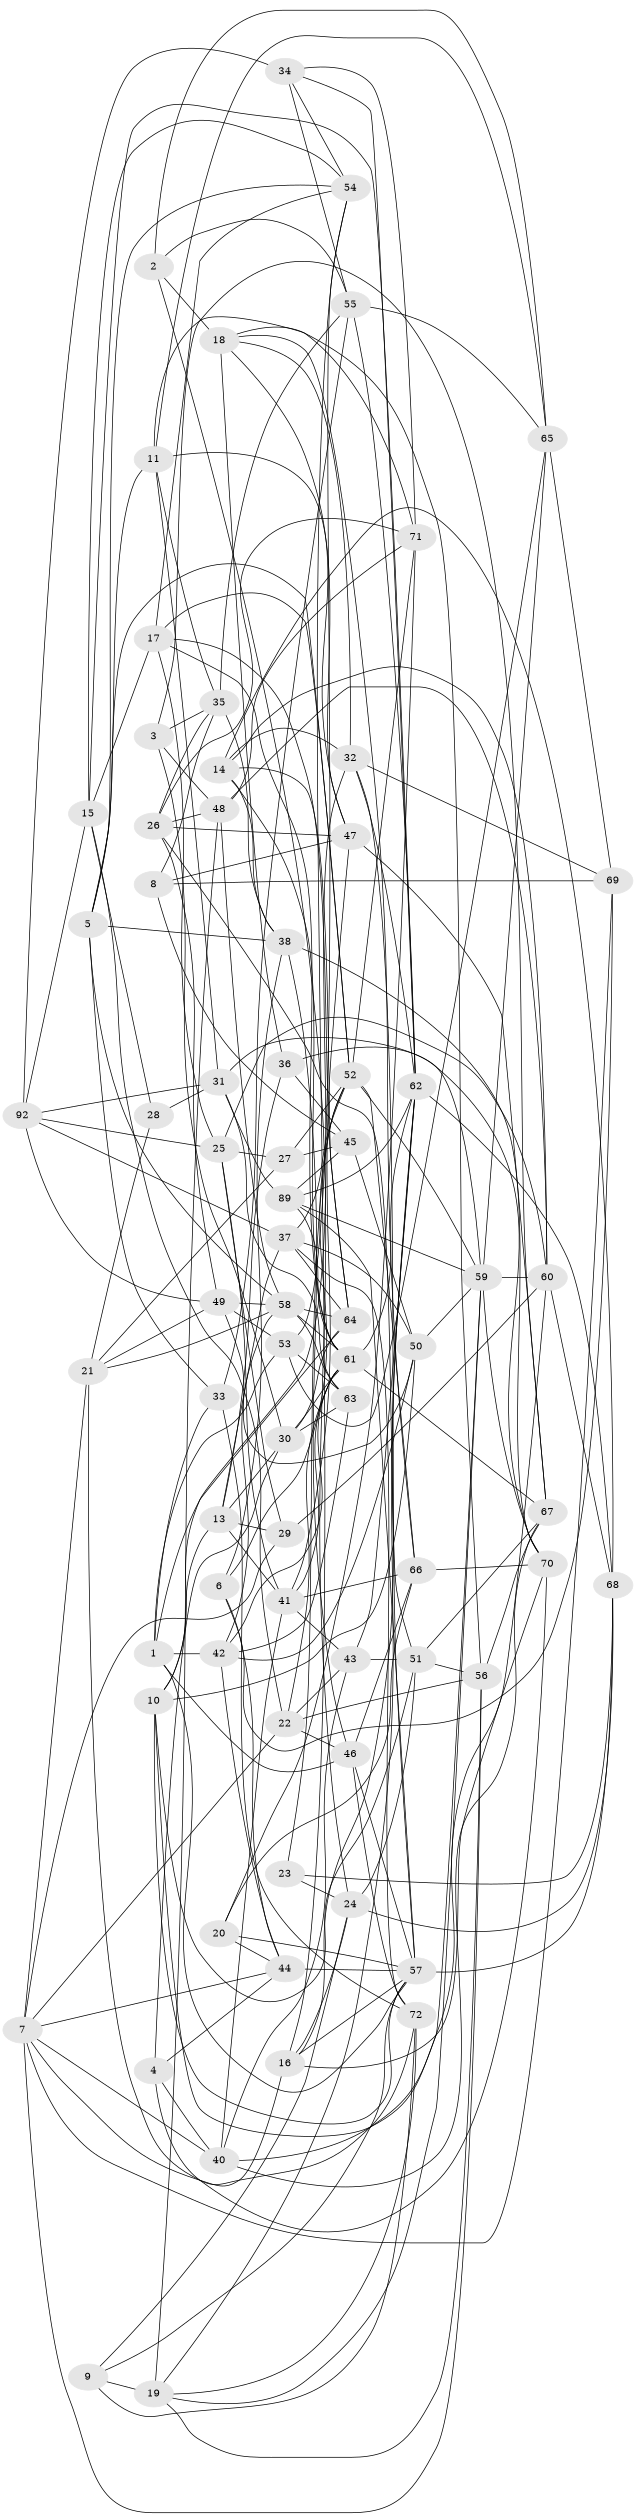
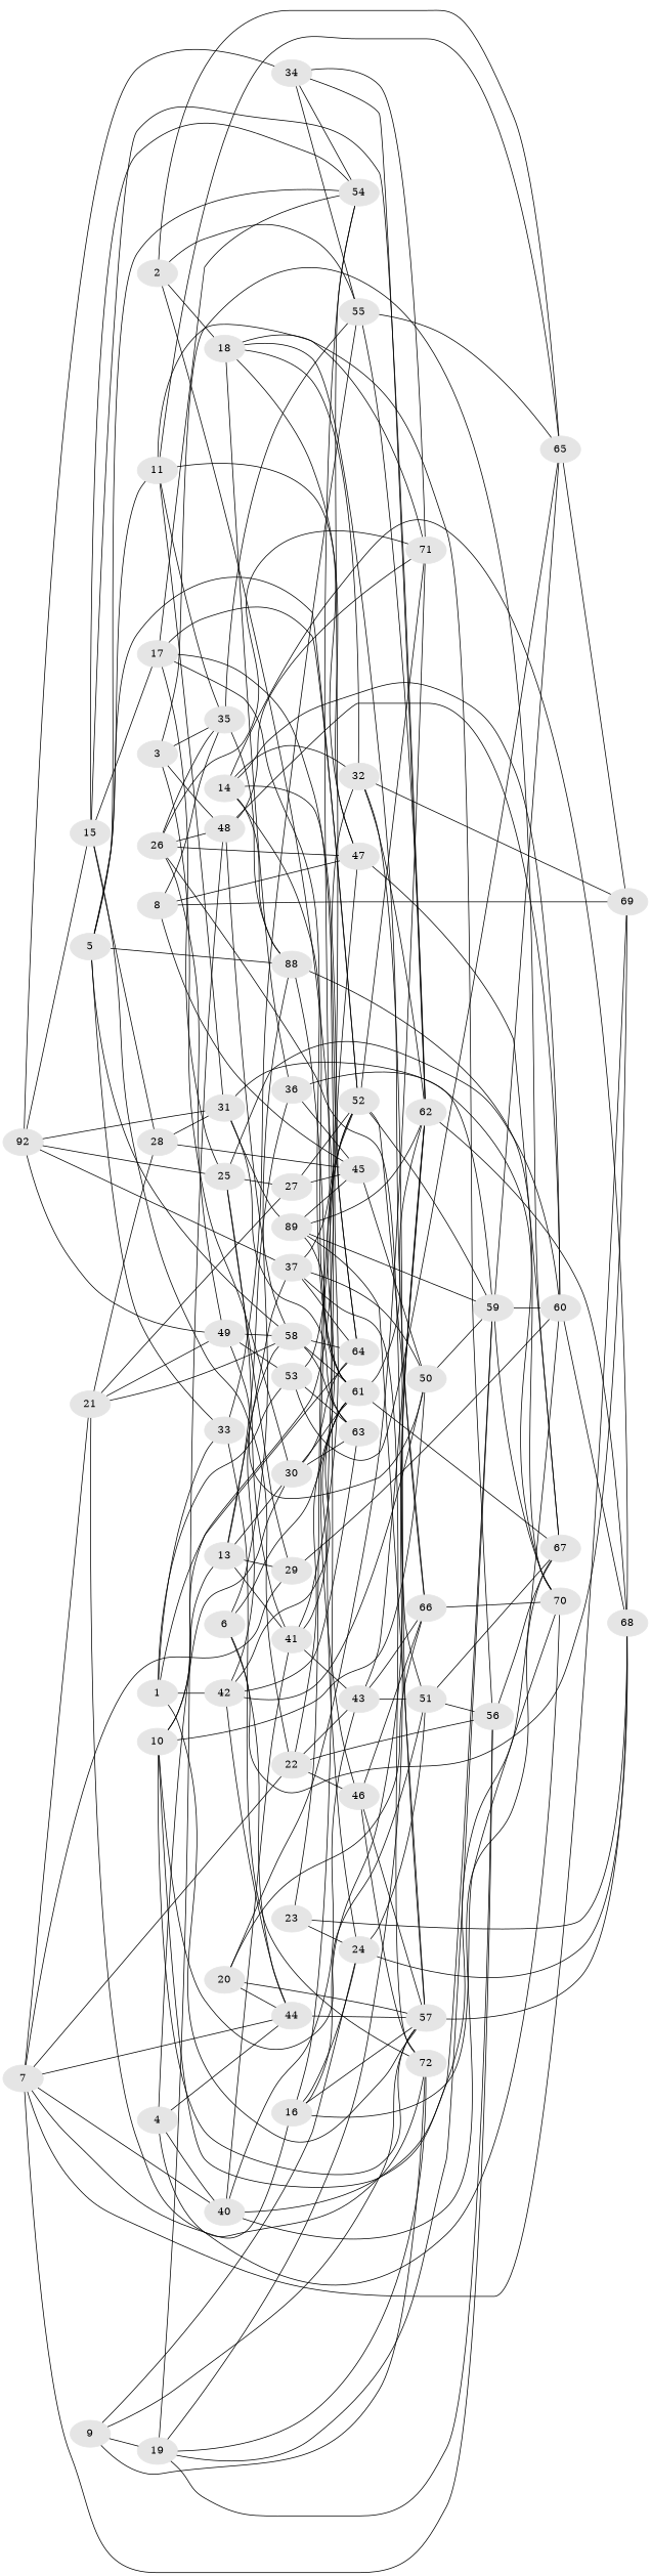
  graph {
    rankdir=LR
    node [color=gray90 style=filled]
    edge [weight=1.0]
    1
    33
    42
    46
    53
    57
    64
    55
    72
    44
    58
    50
    61
    63
    66
    65
    54
    68
    2
    18
    24
    56
    47
    32
    36
    51
    62
    69
    3
    30
    35
    48
    67
-   38
+   38 [label=88]
    60
    71
    4
    40
    70
    41
    59
    43
    5
    11
    52
    31
    6
    7
    16
    21
    22
    29
    49
    28
    27
    8
    45
    9
    19
    10
    13
    37
    n63 [label=89]
    n64 [label=92]
    15
    25
    34
    17
    14
    20
    23
    26
    1 -- 33
    1 -- 42
-   1 -- 46
    1 -- 53
    1 -- 57
    1 -- 64
    33 -- 55
    33 -- 72
    42 -- 44
    42 -- 58
    42 -- 50
    42 -- 61
    42 -- 63
    46 -- 57
    46 -- 72
    46 -- 66
    53 -- 63 [weight=2.0]
    53 -- 65
    53 -- 54
    57 -- 68
    55 -- 65
    55 -- 62
    44 -- 57
    58 -- 64
    58 -- 61
    58 -- 63
    50 -- 59
    61 -- 62
    61 -- 67
    66 -- 70
    65 -- 69
    2 -- 55
    2 -- 65
    2 -- 18
    2 -- 24
    18 -- 66
    18 -- 56
    18 -- 47
    18 -- 32
    18 -- 36
    24 -- 68
    24 -- 51
    56 -- 67
    47 -- 67
    32 -- 57
    32 -- 62
    32 -- 69
    36 -- 70
    36 -- 45
    51 -- 56
    51 -- 67
    62 -- 68
    3 -- 30
    3 -- 35
    3 -- 48
    3 -- 67
    30 -- 64
    30 -- 61
    30 -- 63
    35 -- 55
    35 -- 38
    48 -- 58
    48 -- 60
    48 -- 71
    38 -- 46
    38 -- 70
    60 -- 68
    4 -- 44
    4 -- 30
    4 -- 40
    4 -- 70
    40 -- 67
    40 -- 41
    40 -- 59
    40 -- 43
    41 -- 61
    41 -- 47
    41 -- 43
    59 -- 65
    59 -- 60 [weight=2.0]
    59 -- 70
-   41 -- 66
+   43 -- 66
    43 -- 51
    43 -- 62
    5 -- 33
    5 -- 58
    5 -- 54
    5 -- 38
    5 -- 11
    5 -- 52
    11 -- 65
    11 -- 47
    11 -- 35
    11 -- 71
    11 -- 31
    52 -- 66
    52 -- 71
    52 -- 59
    31 -- 63
    31 -- 59
    31 -- n63
    6 -- 44
    6 -- 69
    6 -- 38
    6 -- 52
    7 -- 44
    7 -- 56
    7 -- 69
    7 -- 40
    7 -- 16
    7 -- 21
    7 -- 22
    7 -- 29
    16 -- 57
    16 -- 54
    16 -- 24
    16 -- 62
    16 -- 70
    21 -- 72
    21 -- 58
    21 -- 49
    21 -- 28
    21 -- 27
    22 -- 46
    22 -- 61
    22 -- 56
    22 -- 43
    29 -- 60
    49 -- 53
    49 -- 58
    49 -- 50
    28 -- 31
+   28 -- 45
    27 -- 52
    27 -- 45
    8 -- 47
    8 -- 69
    8 -- 35
    8 -- 45
    45 -- 50
    9 -- 57
    9 -- 72
    9 -- 24
    9 -- 19
    19 -- 72
    19 -- 56
    19 -- 62
    19 -- 48
    19 -- 59
    10 -- 57
    10 -- 50
    10 -- 32
    10 -- 51
    10 -- 60
    10 -- 13
    13 -- 36
    13 -- 30
    13 -- 41
    13 -- 29
    13 -- 37
    37 -- 64
    37 -- 72
    37 -- 50
    37 -- 52
    n63 -- 57
    n63 -- 61
    n63 -- 62
    n63 -- 59
    n63 -- 45
    n64 -- 31
    n64 -- 49
    n64 -- 37
    n64 -- 15
    n64 -- 25
    n64 -- 34
    15 -- 54
    15 -- 62
    15 -- 22
    15 -- 28
    15 -- 17
    25 -- 60
    25 -- 41
    25 -- 29
    25 -- 27
    34 -- 55
    34 -- 54
    34 -- 62 [weight=2.0]
    34 -- 71
    17 -- 64
    17 -- 61
    17 -- 54
    17 -- 52
    17 -- 25
    14 -- 64
    14 -- 61
    14 -- 68
    14 -- 32
    14 -- 38
    14 -- 60
    20 -- 57
    20 -- 44
    20 -- 66
    20 -- 71
    23 -- 68
    23 -- 24
    23 -- 52 [weight=2.0]
    26 -- 47
    26 -- 51
    26 -- 35
    26 -- 48
    26 -- 71
    26 -- 49
  }
